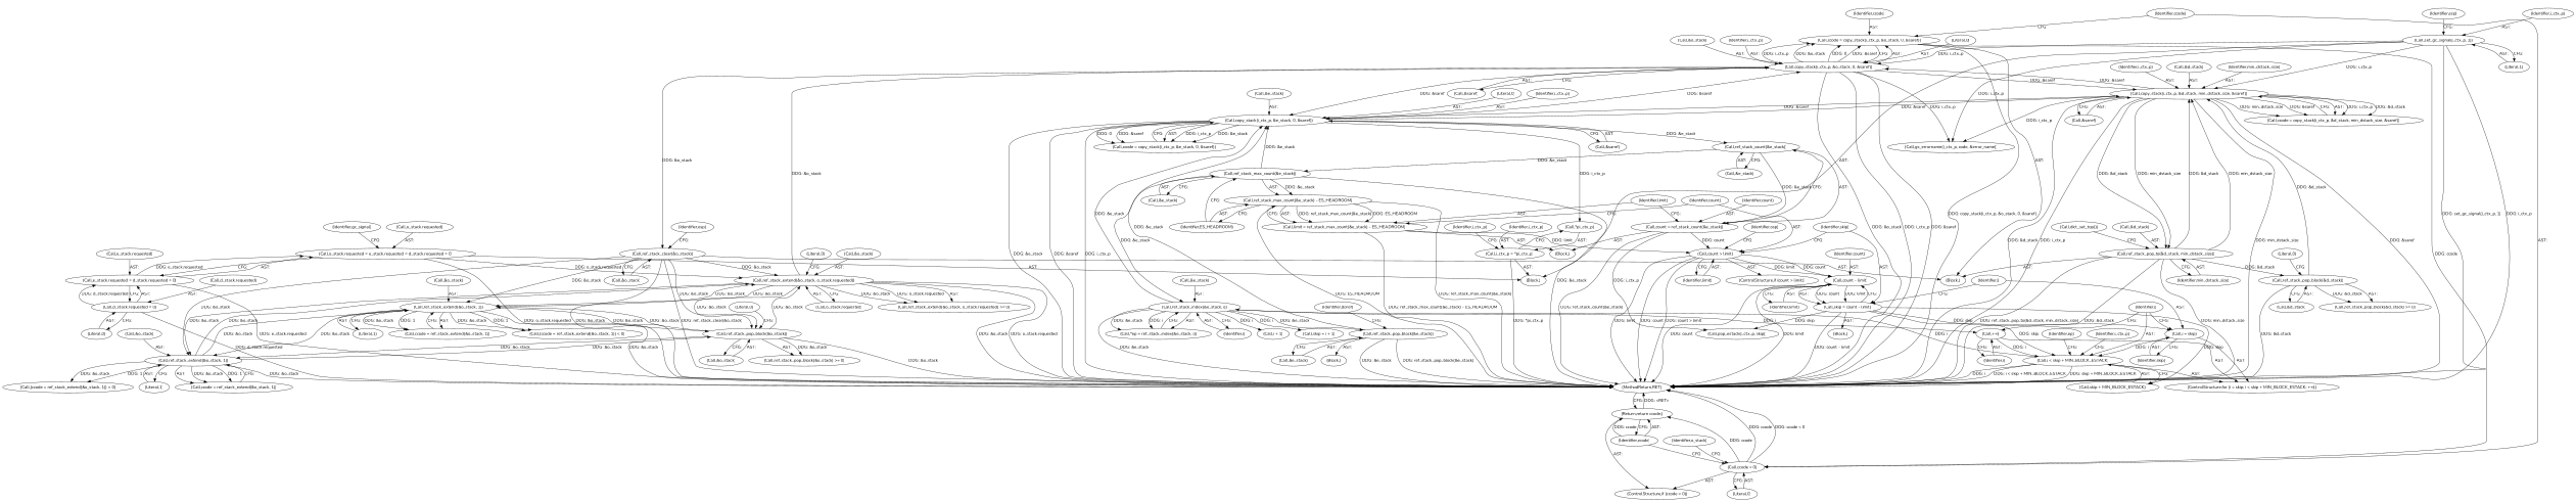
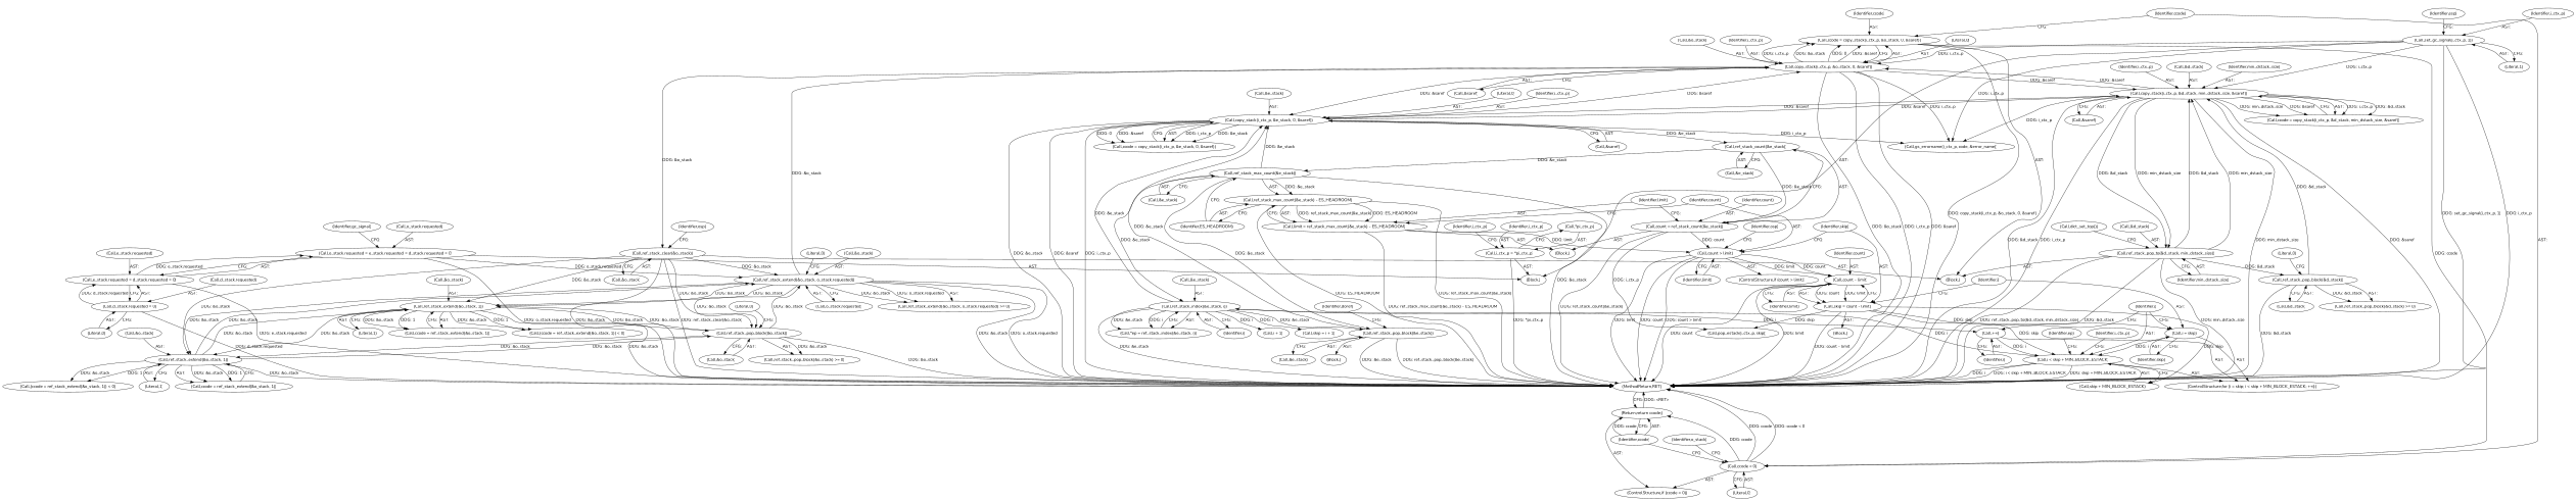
  digraph {
    fontname=Nunito
    node [fontname=Nunito]
    edge [fontname=Nunito]
    n1 [label="(Call,ccode = copy_stack(i_ctx_p, &o_stack, 0, &saref))"]
    n2 [label="(Call,copy_stack(i_ctx_p, &o_stack, 0, &saref))"]
    n3 [label="(Call,ccode < 0)"]
    n4 [label="(MethodReturn,RET)"]
    n5 [label="(Block,)"]
    n6 [label="(Call,ref_stack_clear(&o_stack))"]
    n7 [label="(Call,copy_stack(i_ctx_p, &d_stack, min_dstack_size, &saref))"]
    n8 [label="(Call,copy_stack(i_ctx_p, &e_stack, 0, &saref))"]
    n9 [label="(Call,gs_errorname(i_ctx_p, code, &error_name))"]
    n10 [label="(Call,&saref)"]
    n11 [label="(Return,return ccode;)"]
    n12 [label="(ControlStructure,if (ccode < 0))"]
    n13 [label="(Literal,0)"]
    n14 [label="(Call,ref_stack_extend(&o_stack, o_stack.requested))"]
    n15 [label="(Call,ref_stack_extend(&o_stack, 1))"]
    n16 [label="(Call,ref_stack_pop_block(&o_stack))"]
    n17 [label="(Call,ref_stack_extend(&o_stack, 1))"]
    n18 [label="(Call,&o_stack)"]
    n19 [label="(Call,ref_stack_pop_to(&d_stack, min_dstack_size))"]
    n20 [label="(Call,ccode = copy_stack(i_ctx_p, &d_stack, min_dstack_size, &saref))"]
    n21 [label="(Call,&saref)"]
    n22 [label="(Call,ref_stack_count(&e_stack))"]
    n23 [label="(Call,ccode = copy_stack(i_ctx_p, &e_stack, 0, &saref))"]
    n24 [label="(Call,&saref)"]
    n25 [label="(Call,set_gc_signal(i_ctx_p, 1))"]
    n26 [label="(Block,)"]
    n27 [label="(Literal,1)"]
    n28 [label="(Call,i_ctx_p = *pi_ctx_p)"]
    n29 [label="(Call,*pi_ctx_p)"]
    n30 [label="(Call,o_stack.requested)"]
    n31 [label="(Call,ref_stack_extend(&o_stack, o_stack.requested) >= 0)"]
    n32 [label="(Call,ccode = ref_stack_extend(&o_stack, 1))"]
    n33 [label="(Call,(ccode = ref_stack_extend(&o_stack, 1)) < 0)"]
    n34 [label="(Literal,1)"]
    n35 [label="(Call,ref_stack_pop_block(&o_stack) >= 0)"]
    n36 [label="(Call,&o_stack)"]
    n37 [label="(Call,ccode = ref_stack_extend(&o_stack, 1))"]
    n38 [label="(Call,(ccode = ref_stack_extend(&o_stack, 1)) < 0)"]
    n39 [label="(Literal,1)"]
    n40 [label="(Call,o_stack.requested = e_stack.requested = d_stack.requested = 0)"]
    n41 [label="(Call,e_stack.requested = d_stack.requested = 0)"]
    n42 [label="(Call,d_stack.requested = 0)"]
    n43 [label="(Literal,0)"]
    n44 [label="(Call,ref_stack_pop_block(&d_stack))"]
    n45 [label="(Identifier,min_dstack_size)"]
    n46 [label="(Call,ref_stack_pop_block(&d_stack) >= 0)"]
    n47 [label="(Call,&d_stack)"]
    n48 [label="(Call,ref_stack_max_count(&e_stack))"]
    n49 [label="(Call,count = ref_stack_count(&e_stack))"]
    n50 [label="(Call,&e_stack)"]
    n51 [label="(Call,pop_estack(i_ctx_p, skip))"]
    n52 [label="(Call,ref_stack_pop_block(&e_stack))"]
    n53 [label="(Block,)"]
    n54 [label="(Call,&e_stack)"]
    n55 [label="(Call,ref_stack_index(&e_stack, i))"]
    n56 [label="(Call,++i)"]
    n57 [label="(Call,*ep = ref_stack_index(&e_stack, i))"]
    n58 [label="(Call,i + 1)"]
    n59 [label="(Call,skip = i + 1)"]
    n60 [label="(Identifier,i)"]
    n61 [label="(Call,i < skip + MIN_BLOCK_ESTACK)"]
    n62 [label="(ControlStructure,for (i = skip; i < skip + MIN_BLOCK_ESTACK; ++i))"]
    n63 [label="(Identifier,i)"]
    n64 [label="(Call,ref_stack_max_count(&e_stack) - ES_HEADROOM)"]
    n65 [label="(Call,&e_stack)"]
    n66 [label="(Call,limit = ref_stack_max_count(&e_stack) - ES_HEADROOM)"]
    n67 [label="(Identifier,ES_HEADROOM)"]
    n68 [label="(Call,count > limit)"]
    n69 [label="(Block,)"]
    n70 [label="(Call,skip + MIN_BLOCK_ESTACK)"]
    n71 [label="(Call,i = skip)"]
    n72 [label="(Identifier,skip)"]
    n73 [label="(Call,skip = count - limit)"]
    n74 [label="(Call,count - limit)"]
    n75 [label="(Block,)"]
    n76 [label="(Identifier,limit)"]
    n77 [label="(ControlStructure,if (count > limit))"]
    n78 [label="(Identifier,limit)"]
    n79 [label="(Identifier,ccode)"]
    n80 [label="(Identifier,gc_signal)"]
    n81 [label="(Identifier,osp)"]
    n82 [label="(Literal,0)"]
    n83 [label="(Identifier,min_dstack_size)"]
    n84 [label="(Literal,0)"]
    n85 [label="(Identifier,i_ctx_p)"]
    n86 [label="(Call,&o_stack)"]
    n87 [label="(Identifier,limit)"]
    n88 [label="(Identifier,count)"]
    n89 [label="(Call,&o_stack)"]
    n90 [label="(Call,d_stack.requested)"]
    n91 [label="(Identifier,o_stack)"]
    n92 [label="(Identifier,i_ctx_p)"]
    n93 [label="(Identifier,osp)"]
    n94 [label="(Call,o_stack.requested)"]
    n95 [label="(Identifier,doref)"]
    n96 [label="(Call,&d_stack)"]
    n97 [label="(Identifier,i)"]
    n98 [label="(Identifier,i_ctx_p)"]
    n99 [label="(Identifier,ccode)"]
    n100 [label="(Identifier,esp)"]
    n101 [label="(Identifier,i)"]
    n102 [label="(Identifier,ccode)"]
    n103 [label="(Call,&o_stack)"]
    n104 [label="(Literal,0)"]
    n105 [label="(Identifier,count)"]
    n106 [label="(Call,&o_stack)"]
    n107 [label="(Call,e_stack.requested)"]
    n108 [label="(Identifier,i_ctx_p)"]
    n109 [label="(Identifier,i_ctx_p)"]
    n110 [label="(Identifier,ep)"]
    n111 [label="(Call,&e_stack)"]
    n112 [label="(Identifier,i_ctx_p)"]
    n113 [label="(Literal,0)"]
    n114 [label="(Literal,0)"]
    n115 [label="(Identifier,skip)"]
    n116 [label="(Identifier,count)"]
    n117 [label="(Identifier,i_ctx_p)"]
    n118 [label="(Call,&e_stack)"]
    n119 [label="(Call,dict_set_top())"]
    n120 [label="(Call,&d_stack)"]
    n1 -> n2 [label="CFG: "]
    n1 -> n3 [label="DDG: ccode"]
    n1 -> n4 [label="DDG: copy_stack(i_ctx_p, &o_stack, 0, &saref)"]
    n1 -> n5 [label="AST: "]
    n2 -> n1 [label="AST: "]
    n2 -> n1 [label="DDG: i_ctx_p"]
    n2 -> n1 [label="DDG: &o_stack"]
    n2 -> n1 [label="DDG: 0"]
    n2 -> n1 [label="DDG: &saref"]
    n2 -> n4 [label="DDG: &o_stack"]
    n2 -> n4 [label="DDG: i_ctx_p"]
    n2 -> n4 [label="DDG: &saref"]
    n2 -> n6 [label="DDG: &o_stack"]
    n2 -> n7 [label="DDG: &saref"]
    n2 -> n8 [label="DDG: &saref"]
    n2 -> n9 [label="DDG: i_ctx_p"]
    n2 -> n10 [label="CFG: "]
    n3 -> n4 [label="DDG: ccode"]
    n3 -> n4 [label="DDG: ccode < 0"]
    n3 -> n11 [label="DDG: ccode"]
    n3 -> n12 [label="AST: "]
    n3 -> n13 [label="CFG: "]
    n4 -> n11 [label="CFG: "]
    n6 -> n4 [label="DDG: &o_stack"]
    n6 -> n4 [label="DDG: ref_stack_clear(&o_stack)"]
    n6 -> n5 [label="AST: "]
    n6 -> n14 [label="DDG: &o_stack"]
    n6 -> n15 [label="DDG: &o_stack"]
    n6 -> n16 [label="DDG: &o_stack"]
    n6 -> n17 [label="DDG: &o_stack"]
    n6 -> n18 [label="CFG: "]
    n7 -> n2 [label="DDG: &saref"]
    n7 -> n4 [label="DDG: &d_stack"]
    n7 -> n4 [label="DDG: i_ctx_p"]
    n7 -> n4 [label="DDG: min_dstack_size"]
    n7 -> n4 [label="DDG: &saref"]
    n7 -> n8 [label="DDG: &saref"]
    n7 -> n9 [label="DDG: i_ctx_p"]
    n7 -> n19 [label="DDG: &d_stack"]
    n7 -> n19 [label="DDG: min_dstack_size"]
    n7 -> n20 [label="AST: "]
    n7 -> n20 [label="DDG: i_ctx_p"]
    n7 -> n20 [label="DDG: &d_stack"]
    n7 -> n20 [label="DDG: min_dstack_size"]
    n7 -> n20 [label="DDG: &saref"]
    n7 -> n21 [label="CFG: "]
    n8 -> n2 [label="DDG: &saref"]
    n8 -> n4 [label="DDG: &e_stack"]
    n8 -> n4 [label="DDG: &saref"]
    n8 -> n4 [label="DDG: i_ctx_p"]
    n8 -> n7 [label="DDG: &saref"]
-   n8 -> n29 [label="DDG: i_ctx_p"]
+   n8 -> n9 [label="DDG: i_ctx_p"]
    n8 -> n22 [label="DDG: &e_stack"]
    n8 -> n23 [label="AST: "]
    n8 -> n23 [label="DDG: i_ctx_p"]
    n8 -> n23 [label="DDG: &e_stack"]
    n8 -> n23 [label="DDG: 0"]
    n8 -> n23 [label="DDG: &saref"]
    n8 -> n24 [label="CFG: "]
    n10 -> n2 [label="AST: "]
    n11 -> n4 [label="DDG: <RET>"]
    n11 -> n12 [label="AST: "]
    n11 -> n79 [label="CFG: "]
    n13 -> n3 [label="AST: "]
    n14 -> n2 [label="DDG: &o_stack"]
    n14 -> n4 [label="DDG: o_stack.requested"]
    n14 -> n4 [label="DDG: &o_stack"]
    n14 -> n15 [label="DDG: &o_stack"]
    n14 -> n16 [label="DDG: &o_stack"]
    n14 -> n17 [label="DDG: &o_stack"]
    n14 -> n30 [label="CFG: "]
    n14 -> n31 [label="AST: "]
    n14 -> n31 [label="DDG: &o_stack"]
    n14 -> n31 [label="DDG: o_stack.requested"]
    n15 -> n4 [label="DDG: &o_stack"]
    n15 -> n14 [label="DDG: &o_stack"]
    n15 -> n16 [label="DDG: &o_stack"]
    n15 -> n17 [label="DDG: &o_stack"]
    n15 -> n32 [label="AST: "]
    n15 -> n32 [label="DDG: &o_stack"]
    n15 -> n32 [label="DDG: 1"]
    n15 -> n33 [label="DDG: &o_stack"]
    n15 -> n33 [label="DDG: 1"]
    n15 -> n34 [label="CFG: "]
    n16 -> n4 [label="DDG: &o_stack"]
    n16 -> n14 [label="DDG: &o_stack"]
    n16 -> n15 [label="DDG: &o_stack"]
    n16 -> n17 [label="DDG: &o_stack"]
    n16 -> n35 [label="AST: "]
    n16 -> n35 [label="DDG: &o_stack"]
    n16 -> n36 [label="CFG: "]
    n17 -> n4 [label="DDG: &o_stack"]
    n17 -> n14 [label="DDG: &o_stack"]
    n17 -> n15 [label="DDG: &o_stack"]
    n17 -> n16 [label="DDG: &o_stack"]
    n17 -> n37 [label="AST: "]
    n17 -> n37 [label="DDG: &o_stack"]
    n17 -> n37 [label="DDG: 1"]
    n17 -> n38 [label="DDG: &o_stack"]
    n17 -> n38 [label="DDG: 1"]
    n17 -> n39 [label="CFG: "]
    n18 -> n6 [label="AST: "]
    n19 -> n4 [label="DDG: ref_stack_pop_to(&d_stack, min_dstack_size)"]
    n19 -> n4 [label="DDG: &d_stack"]
    n19 -> n4 [label="DDG: min_dstack_size"]
    n19 -> n5 [label="AST: "]
    n19 -> n7 [label="DDG: &d_stack"]
    n19 -> n7 [label="DDG: min_dstack_size"]
    n19 -> n44 [label="DDG: &d_stack"]
    n19 -> n45 [label="CFG: "]
    n20 -> n7 [label="CFG: "]
    n21 -> n7 [label="AST: "]
    n22 -> n48 [label="DDG: &e_stack"]
    n22 -> n49 [label="AST: "]
    n22 -> n49 [label="DDG: &e_stack"]
    n22 -> n50 [label="CFG: "]
    n23 -> n8 [label="CFG: "]
    n24 -> n8 [label="AST: "]
    n25 -> n2 [label="DDG: i_ctx_p"]
    n25 -> n4 [label="DDG: set_gc_signal(i_ctx_p, 1)"]
    n25 -> n4 [label="DDG: i_ctx_p"]
    n25 -> n7 [label="DDG: i_ctx_p"]
    n25 -> n9 [label="DDG: i_ctx_p"]
    n25 -> n26 [label="AST: "]
    n25 -> n27 [label="CFG: "]
    n27 -> n25 [label="AST: "]
    n28 -> n4 [label="DDG: *pi_ctx_p"]
    n28 -> n26 [label="AST: "]
    n28 -> n29 [label="CFG: "]
    n29 -> n28 [label="AST: "]
    n30 -> n14 [label="AST: "]
    n32 -> n15 [label="CFG: "]
    n34 -> n15 [label="AST: "]
    n36 -> n16 [label="AST: "]
    n37 -> n17 [label="CFG: "]
    n39 -> n17 [label="AST: "]
    n40 -> n4 [label="DDG: o_stack.requested"]
    n40 -> n14 [label="DDG: o_stack.requested"]
    n40 -> n26 [label="AST: "]
    n40 -> n41 [label="CFG: "]
    n41 -> n4 [label="DDG: e_stack.requested"]
    n41 -> n40 [label="AST: "]
    n41 -> n40 [label="DDG: e_stack.requested"]
    n41 -> n42 [label="CFG: "]
    n42 -> n4 [label="DDG: d_stack.requested"]
    n42 -> n41 [label="AST: "]
    n42 -> n41 [label="DDG: d_stack.requested"]
    n42 -> n43 [label="CFG: "]
    n43 -> n42 [label="AST: "]
    n44 -> n4 [label="DDG: &d_stack"]
    n44 -> n7 [label="DDG: &d_stack"]
    n44 -> n46 [label="AST: "]
    n44 -> n46 [label="DDG: &d_stack"]
    n44 -> n47 [label="CFG: "]
    n45 -> n19 [label="AST: "]
    n47 -> n44 [label="AST: "]
    n48 -> n4 [label="DDG: &e_stack"]
    n48 -> n8 [label="DDG: &e_stack"]
+   n48 -> n52 [label="DDG: &e_stack"]
    n48 -> n55 [label="DDG: &e_stack"]
    n48 -> n64 [label="AST: "]
    n48 -> n64 [label="DDG: &e_stack"]
    n48 -> n65 [label="CFG: "]
    n49 -> n4 [label="DDG: ref_stack_count(&e_stack)"]
    n49 -> n22 [label="CFG: "]
    n49 -> n51 [label="DDG: i_ctx_p"]
    n49 -> n68 [label="DDG: count"]
    n49 -> n69 [label="AST: "]
    n50 -> n22 [label="AST: "]
    n52 -> n4 [label="DDG: &e_stack"]
    n52 -> n4 [label="DDG: ref_stack_pop_block(&e_stack)"]
    n52 -> n8 [label="DDG: &e_stack"]
    n52 -> n53 [label="AST: "]
    n52 -> n54 [label="CFG: "]
    n54 -> n52 [label="AST: "]
    n55 -> n4 [label="DDG: &e_stack"]
    n55 -> n8 [label="DDG: &e_stack"]
    n55 -> n52 [label="DDG: &e_stack"]
    n55 -> n56 [label="DDG: i"]
    n55 -> n57 [label="AST: "]
    n55 -> n57 [label="DDG: &e_stack"]
    n55 -> n57 [label="DDG: i"]
    n55 -> n58 [label="DDG: i"]
    n55 -> n59 [label="DDG: i"]
    n55 -> n60 [label="CFG: "]
    n56 -> n61 [label="DDG: i"]
    n56 -> n62 [label="AST: "]
    n56 -> n63 [label="CFG: "]
    n57 -> n55 [label="CFG: "]
    n60 -> n55 [label="AST: "]
    n61 -> n4 [label="DDG: i < skip + MIN_BLOCK_ESTACK"]
    n61 -> n4 [label="DDG: skip + MIN_BLOCK_ESTACK"]
    n61 -> n4 [label="DDG: i"]
    n61 -> n55 [label="DDG: i"]
    n61 -> n62 [label="AST: "]
    n61 -> n70 [label="CFG: "]
    n63 -> n56 [label="AST: "]
    n64 -> n4 [label="DDG: ref_stack_max_count(&e_stack)"]
    n64 -> n4 [label="DDG: ES_HEADROOM"]
    n64 -> n66 [label="AST: "]
    n64 -> n66 [label="DDG: ref_stack_max_count(&e_stack)"]
    n64 -> n66 [label="DDG: ES_HEADROOM"]
    n64 -> n67 [label="CFG: "]
    n65 -> n48 [label="AST: "]
    n66 -> n4 [label="DDG: ref_stack_max_count(&e_stack) - ES_HEADROOM"]
    n66 -> n64 [label="CFG: "]
    n66 -> n68 [label="DDG: limit"]
    n66 -> n69 [label="AST: "]
    n67 -> n48 [label="CFG: "]
    n67 -> n64 [label="AST: "]
    n68 -> n4 [label="DDG: count > limit"]
    n68 -> n4 [label="DDG: limit"]
    n68 -> n4 [label="DDG: count"]
    n68 -> n74 [label="DDG: count"]
    n68 -> n74 [label="DDG: limit"]
    n68 -> n77 [label="AST: "]
    n68 -> n78 [label="CFG: "]
    n70 -> n61 [label="AST: "]
    n71 -> n61 [label="DDG: i"]
    n71 -> n62 [label="AST: "]
    n71 -> n72 [label="CFG: "]
    n72 -> n71 [label="AST: "]
    n73 -> n4 [label="DDG: count - limit"]
    n73 -> n51 [label="DDG: skip"]
    n73 -> n61 [label="DDG: skip"]
    n73 -> n70 [label="DDG: skip"]
    n73 -> n71 [label="DDG: skip"]
    n73 -> n74 [label="CFG: "]
    n73 -> n75 [label="AST: "]
    n74 -> n4 [label="DDG: limit"]
    n74 -> n4 [label="DDG: count"]
    n74 -> n73 [label="AST: "]
    n74 -> n73 [label="DDG: count"]
    n74 -> n73 [label="DDG: limit"]
    n74 -> n76 [label="CFG: "]
    n76 -> n74 [label="AST: "]
    n78 -> n68 [label="AST: "]
    n79 -> n3 [label="CFG: "]
    n79 -> n11 [label="AST: "]
    n79 -> n11 [label="DDG: ccode"]
    n80 -> n40 [label="CFG: "]
    n81 -> n68 [label="CFG: "]
    n82 -> n2 [label="AST: "]
    n83 -> n7 [label="AST: "]
    n84 -> n8 [label="AST: "]
    n85 -> n61 [label="CFG: "]
    n86 -> n2 [label="AST: "]
    n87 -> n49 [label="CFG: "]
    n87 -> n66 [label="AST: "]
    n88 -> n66 [label="CFG: "]
    n88 -> n68 [label="AST: "]
    n89 -> n14 [label="AST: "]
    n90 -> n42 [label="AST: "]
    n91 -> n3 [label="CFG: "]
    n92 -> n28 [label="CFG: "]
    n93 -> n6 [label="CFG: "]
    n94 -> n40 [label="AST: "]
    n95 -> n52 [label="CFG: "]
    n96 -> n19 [label="AST: "]
    n97 -> n56 [label="CFG: "]
    n97 -> n61 [label="AST: "]
    n97 -> n71 [label="CFG: "]
    n98 -> n28 [label="AST: "]
    n99 -> n1 [label="AST: "]
    n100 -> n25 [label="CFG: "]
    n101 -> n71 [label="AST: "]
    n101 -> n73 [label="CFG: "]
    n102 -> n1 [label="CFG: "]
    n102 -> n3 [label="AST: "]
    n103 -> n15 [label="AST: "]
    n104 -> n16 [label="CFG: "]
    n105 -> n49 [label="AST: "]
    n106 -> n17 [label="AST: "]
    n107 -> n41 [label="AST: "]
    n108 -> n25 [label="AST: "]
    n109 -> n8 [label="AST: "]
    n110 -> n61 [label="CFG: "]
    n111 -> n8 [label="AST: "]
    n112 -> n2 [label="AST: "]
    n113 -> n44 [label="CFG: "]
    n114 -> n14 [label="CFG: "]
    n115 -> n68 [label="CFG: "]
    n115 -> n73 [label="AST: "]
    n116 -> n74 [label="AST: "]
    n117 -> n7 [label="AST: "]
    n118 -> n55 [label="AST: "]
    n119 -> n19 [label="CFG: "]
    n120 -> n7 [label="AST: "]
  }
